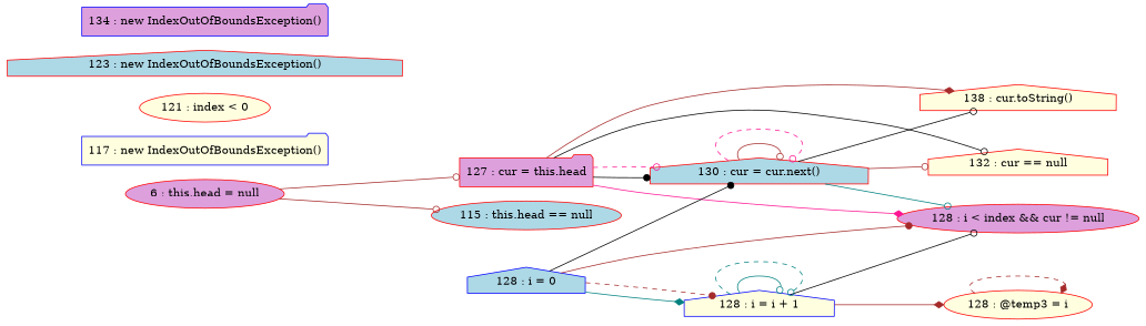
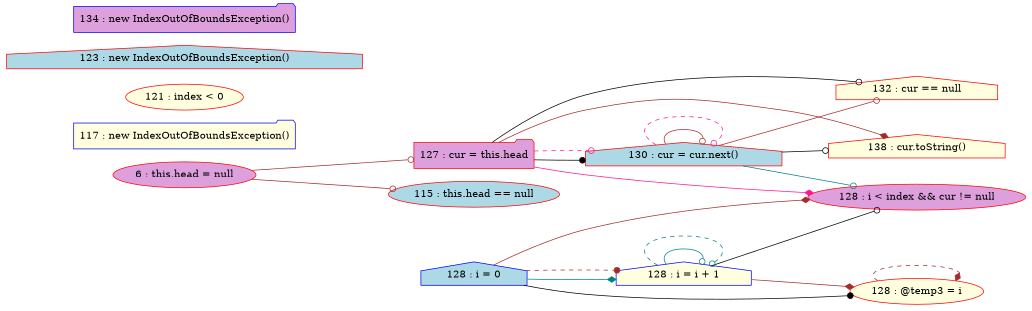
  digraph {
    rankdir=LR
    node [color=red fillcolor=lightyellow shape=house style=filled]
    edge [arrowhead=odot color=brown]
    "6 : this.head = null" [fillcolor=plum shape=ellipse]
    "115 : this.head == null" [fillcolor=lightblue shape=ellipse]
    "127 : cur = this.head" [fillcolor=plum shape=folder]
    "138 : cur.toString()"
    "132 : cur == null"
    "128 : i < index && cur != null" [fillcolor=plum shape=ellipse]
    "130 : cur = cur.next()" [fillcolor=lightblue]
    "117 : new IndexOutOfBoundsException()" [color=blue shape=folder]
    "121 : index < 0" [shape=ellipse]
    "123 : new IndexOutOfBoundsException()" [fillcolor=lightblue]
    "128 : i = 0" [color=blue fillcolor=lightblue]
    "128 : i = i + 1" [color=blue]
    "128 : @temp3 = i" [shape=ellipse]
    "134 : new IndexOutOfBoundsException()" [color=blue fillcolor=plum shape=folder]
    "6 : this.head = null" -> "115 : this.head == null"
    "6 : this.head = null" -> "127 : cur = this.head"
    "127 : cur = this.head" -> "138 : cur.toString()" [arrowhead=diamond]
    "127 : cur = this.head" -> "132 : cur == null" [color=black]
    "127 : cur = this.head" -> "128 : i < index && cur != null" [arrowhead=diamond color=deeppink]
    "127 : cur = this.head" -> "130 : cur = cur.next()" [arrowhead=dot color=black]
    "127 : cur = this.head" -> "130 : cur = cur.next()" [color=deeppink style=dashed]
    "130 : cur = cur.next()" -> "138 : cur.toString()" [color=black]
    "130 : cur = cur.next()" -> "132 : cur == null"
    "130 : cur = cur.next()" -> "128 : i < index && cur != null" [color=teal]
    "130 : cur = cur.next()" -> "130 : cur = cur.next()"
    "130 : cur = cur.next()" -> "130 : cur = cur.next()" [color=deeppink style=dashed]
-   "128 : i = 0" -> "128 : i < index && cur != null" [arrowhead=dot]
+   "128 : i = 0" -> "128 : i < index && cur != null" [arrowhead=diamond]
    "128 : i = 0" -> "128 : i = i + 1" [arrowhead=diamond color=teal]
    "128 : i = 0" -> "128 : i = i + 1" [arrowhead=dot style=dashed]
-   "128 : i = 0" -> "130 : cur = cur.next()" [arrowhead=dot color=black]
+   "128 : i = 0" -> "128 : @temp3 = i" [arrowhead=dot color=black]
    "128 : i = i + 1" -> "128 : i < index && cur != null" [color=black]
    "128 : i = i + 1" -> "128 : i = i + 1" [color=teal]
    "128 : i = i + 1" -> "128 : i = i + 1" [color=teal style=dashed]
    "128 : i = i + 1" -> "128 : @temp3 = i" [arrowhead=diamond]
    "128 : @temp3 = i" -> "128 : @temp3 = i" [arrowhead=diamond style=dashed]
  }
